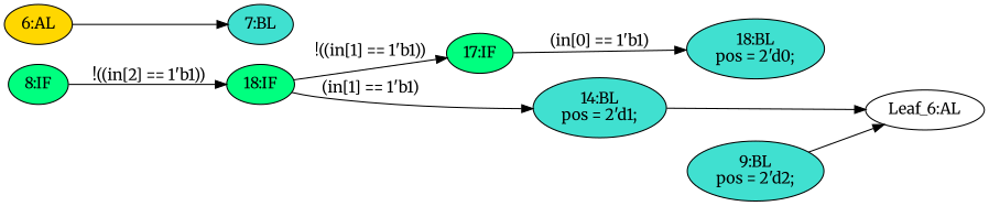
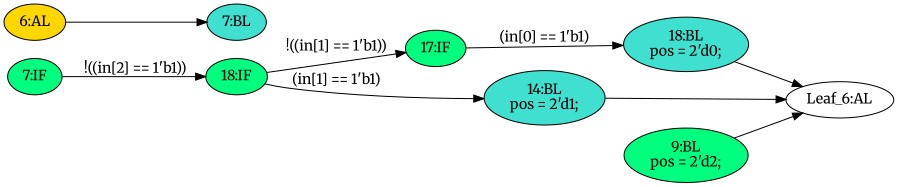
  strict digraph {
    fontname=Merriweather
    rankdir=LR
    node [fillcolor=turquoise fontname=Merriweather statements="[]" style=filled typ=Block]
    edge [cond="['in']" fontname=Merriweather lineno=None]
    n1 [ast="<pyverilog.vparser.ast.IfStatement object at 0x7f0c974cea10>" fillcolor=springgreen label="17:IF" typ=IfStatement]
    n2 [ast="<pyverilog.vparser.ast.Block object at 0x7f0c974ceb90>" label="18:BL\npos = 2'd0;" statements="[<pyverilog.vparser.ast.BlockingSubstitution object at 0x7f0c974cebd0>]"]
    n3 [def_var="['pos']" label="Leaf_6:AL" fillcolor="" statements="" style="" typ=""]
-   n4 [ast="<pyverilog.vparser.ast.IfStatement object at 0x7f0c974c51d0>" fillcolor=springgreen label="8:IF" typ=IfStatement]
+   n4 [ast="<pyverilog.vparser.ast.IfStatement object at 0x7f0c974c51d0>" fillcolor=springgreen label="7:IF" typ=IfStatement]
    n5 [ast="<pyverilog.vparser.ast.IfStatement object at 0x7f0c974c5210>" fillcolor=springgreen label="18:IF" typ=IfStatement]
    n6 [ast="<pyverilog.vparser.ast.Block object at 0x7f0c974cefd0>" label="14:BL\npos = 2'd1;" statements="[<pyverilog.vparser.ast.BlockingSubstitution object at 0x7f0c974cee90>]"]
-   n7 [ast="<pyverilog.vparser.ast.Block object at 0x7f0c98181650>" label="9:BL\npos = 2'd2;" statements="[<pyverilog.vparser.ast.BlockingSubstitution object at 0x7f0c97d72590>]"]
+   n7 [ast="<pyverilog.vparser.ast.Block object at 0x7f0c98181650>" fillcolor=springgreen label="9:BL\npos = 2'd2;" statements="[<pyverilog.vparser.ast.BlockingSubstitution object at 0x7f0c97d72590>]"]
    n8 [ast="<pyverilog.vparser.ast.Always object at 0x7f0c974c5050>" clk_sens=False fillcolor=gold label="6:AL" sens="['in']" typ=Always use_var="['in']"]
    n9 [ast="<pyverilog.vparser.ast.Block object at 0x7f0c974c5190>" label="7:BL"]
    n1 -> n2 [label="(in[0] == 1'b1)" lineno=17]
+   n2 -> n3 [cond="[]"]
    n4 -> n5 [label="!((in[2] == 1'b1))" lineno=8]
    n5 -> n1 [label="!((in[1] == 1'b1))" lineno=13]
    n5 -> n6 [label="(in[1] == 1'b1)" lineno=13]
    n6 -> n3 [cond="[]"]
    n7 -> n3 [cond="[]"]
    n8 -> n9 [cond="[]"]
  }
